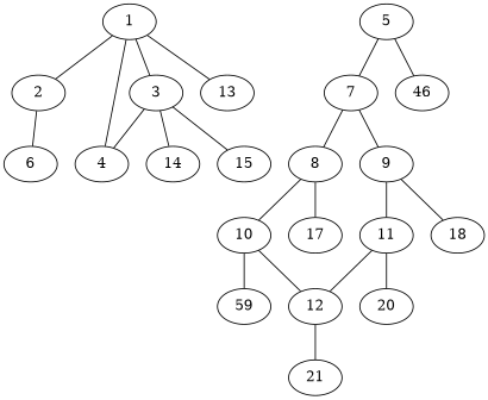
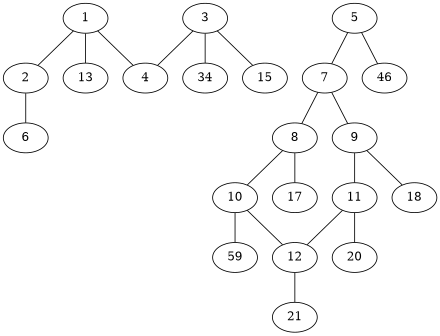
  graph {
    node [chem=C]
    edge [valence=1]
    1
    2
    3
    4 [chem=O]
    13 [chem=H]
    6 [chem=O]
-   14 [chem=H]
+   14 [chem=H label=34]
    15 [chem=H]
    5 [chem=N]
    7
    n11 [chem=H label=46]
    8
    9
    10
    17 [chem=H]
    11
    18 [chem=H]
    12
    n19 [chem=H label=59]
    20 [chem=H]
    21 [chem=H]
    1 -- 2
-   1 -- 3
    1 -- 4
    1 -- 13
    2 -- 6 [valence=2]
    3 -- 4
    3 -- 14
    3 -- 15
    5 -- 7
    5 -- n11
    7 -- 8 [valence=2]
    7 -- 9
    8 -- 10
    8 -- 17
    9 -- 11 [valence=2]
    9 -- 18
    10 -- 12 [valence=2]
    10 -- n19
    11 -- 12
    11 -- 20
    12 -- 21
  }
